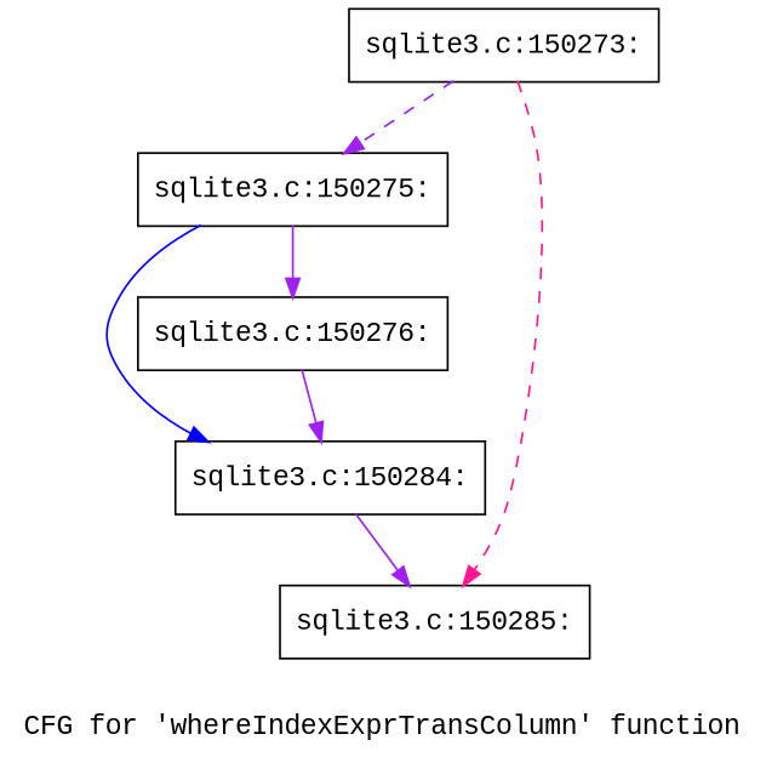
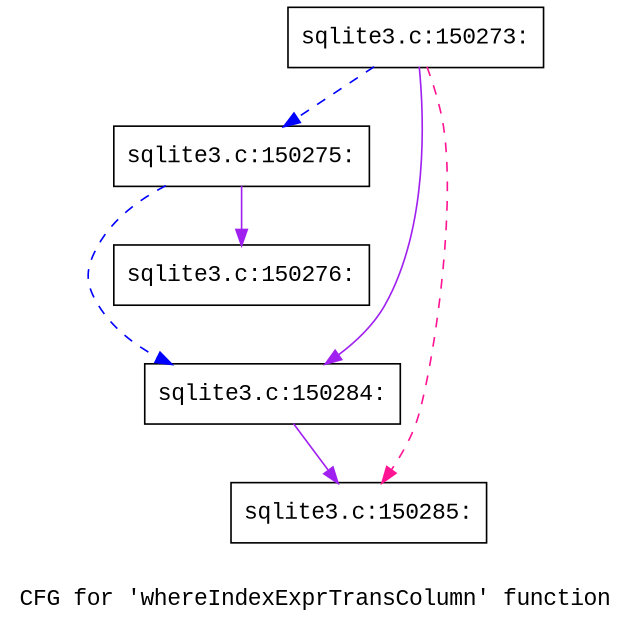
  digraph {
    fontname="Liberation Mono"
    label="CFG for 'whereIndexExprTransColumn' function"
    node [fontname="Liberation Mono" shape=record]
    edge [color=purple fontname="Liberation Mono" style=solid]
    n1 [label="{sqlite3.c:150273:}"]
    n2 [label="{sqlite3.c:150275:}"]
    n3 [label="{sqlite3.c:150285:}"]
    n4 [label="{sqlite3.c:150276:}"]
    n5 [label="{sqlite3.c:150284:}"]
-   n1 -> n2 [style=dashed]
+   n1 -> n2 [color=blue style=dashed]
    n1 -> n3 [color=deeppink style=dashed]
    n2 -> n4
-   n2 -> n5 [color=blue]
-   n4 -> n5
+   n2 -> n5 [color=blue style=dashed]
+   n1 -> n5
    n5 -> n3
  }
